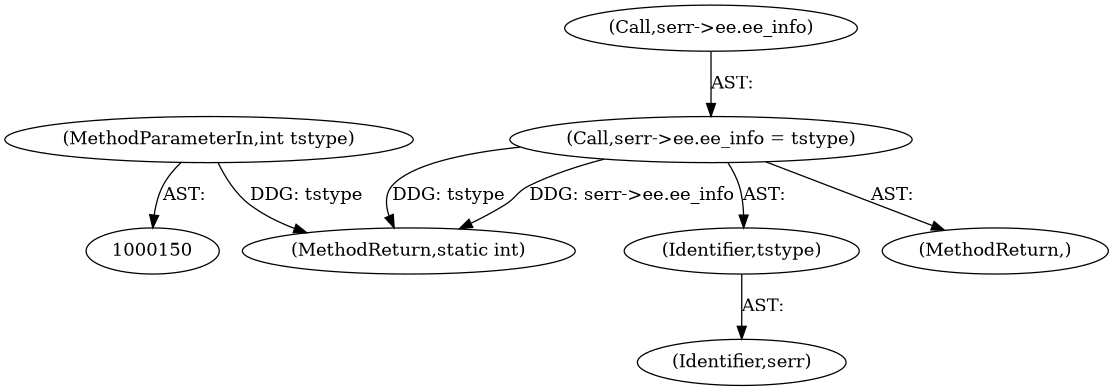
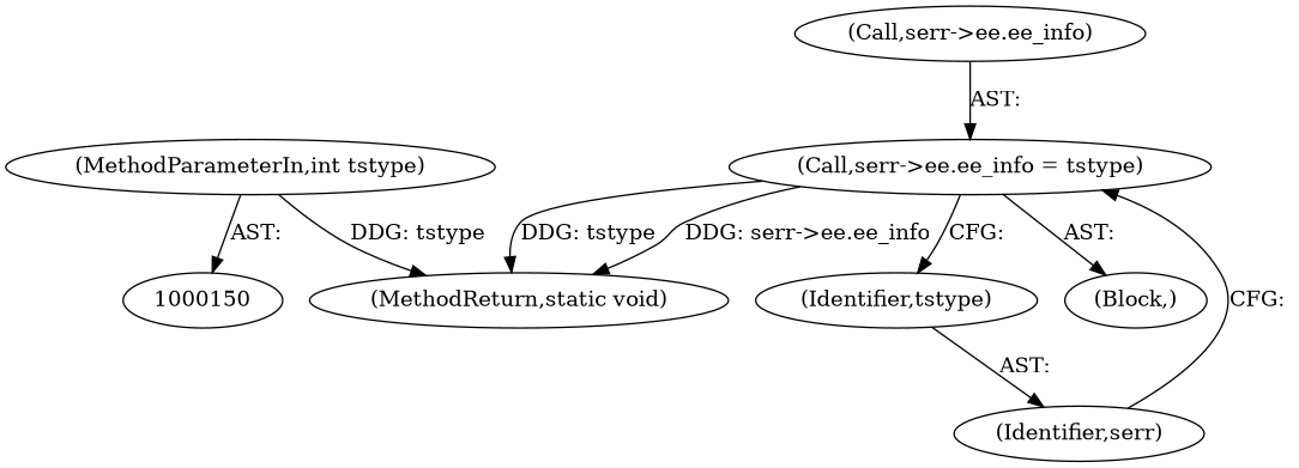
  digraph {
    n1 [label="(Call,serr->ee.ee_info = tstype)"]
    n2 [label="(Identifier,tstype)"]
-   n3 [label="(MethodReturn,static int)"]
-   n4 [label="(MethodReturn,)"]
+   n3 [label="(MethodReturn,static void)"]
+   n4 [label="(Block,)"]
    n5 [label="(Identifier,serr)"]
    n6 [label="(MethodParameterIn,int tstype)"]
    n7 [label=1000150]
    n8 [label="(Call,serr->ee.ee_info)"]
-   n1 -> n2 [label="AST: "]
+   n1 -> n2 [label="CFG: "]
    n1 -> n3 [label="DDG: tstype"]
    n1 -> n3 [label="DDG: serr->ee.ee_info"]
    n1 -> n4 [label="AST: "]
    n2 -> n5 [label="AST: "]
+   n5 -> n1 [label="CFG: "]
    n6 -> n3 [label="DDG: tstype"]
    n6 -> n7 [label="AST: "]
    n8 -> n1 [label="AST: "]
  }
